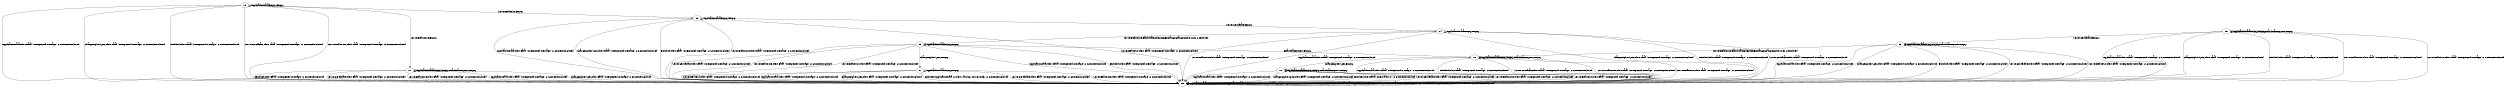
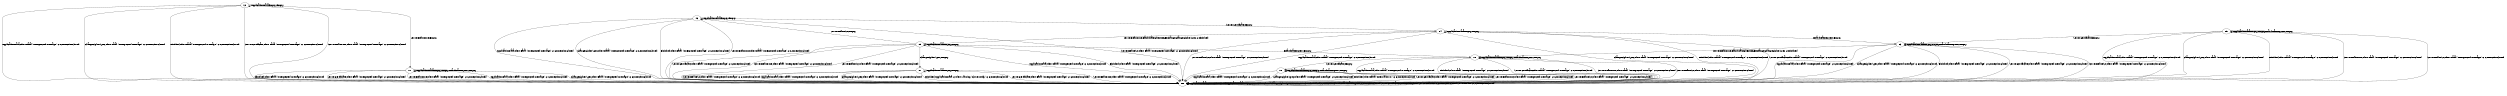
  digraph {
    n1 [label=s2]
    n2 [label=s1]
    n3 [label=s6]
    n4 [label=s80]
    n5 [label=s4]
    n6 [label=s0]
    n7 [label=s5]
    n8 [label=s3]
    n9 [label=s8]
    n10 [label=s9]
    n11 [label=s7]
    n1 -> n1 [label="ApplicationDataEmpty/Empty"]
    n1 -> n2 [label="ServerHelloDone/Empty"]
-   n1 -> n3 [label="ServerHelloRSA/Empty"]
+   n10 -> n3 [label="ServerHelloRSA/Empty"]
    n1 -> n4 [label="ApplicationData/Alert Fatal (Unexpected message) & ConnectionClosed"]
    n1 -> n4 [label="ChangeCipherSpec/Alert Fatal (Unexpected message) & ConnectionClosed"]
    n1 -> n4 [label="Finished/Alert Fatal (Unexpected message) & ConnectionClosed"]
    n1 -> n4 [label="ServerCertificate/Alert Fatal (Unexpected message) & ConnectionClosed"]
    n1 -> n4 [label="ServerHelloDone/Alert Fatal (Unexpected message) & ConnectionClosed"]
    n2 -> n2 [label="ApplicationDataEmpty/Empty"]
    n2 -> n2 [label="HeartbeatRequest/Empty"]
    n2 -> n4 [label="ApplicationData/Alert Fatal (Unexpected message) & ConnectionClosed"]
    n2 -> n4 [label="ChangeCipherSpec/Alert Fatal (Unexpected message) & ConnectionClosed"]
    n2 -> n4 [label="Finished/Alert Fatal (Unexpected message) & ConnectionClosed"]
    n2 -> n4 [label="ServerCertificate/Alert Fatal (Unexpected message) & ConnectionClosed"]
    n2 -> n4 [label="ServerHelloDone/Alert Fatal (Unexpected message) & ConnectionClosed"]
    n3 -> n3 [label="ApplicationDataEmpty/Empty"]
    n3 -> n4 [label="ApplicationData/Alert Fatal (Unexpected message) & ConnectionClosed"]
    n3 -> n4 [label="ChangeCipherSpec/Alert Fatal (Unexpected message) & ConnectionClosed"]
    n3 -> n4 [label="Finished/Alert Fatal (Unexpected message) & ConnectionClosed"]
    n3 -> n4 [label="ServerHelloDone/Alert Fatal (Unexpected message) & ConnectionClosed"]
    n3 -> n4 [label="ServerHelloRSA/Alert Fatal (Unexpected message) & ConnectionClosed"]
    n3 -> n5 [label="ServerCertificate/Empty"]
    n4 -> n4 [label="ApplicationData/ConnectionClosed"]
    n4 -> n4 [label="ApplicationDataEmpty/ConnectionClosed"]
    n4 -> n4 [label="ChangeCipherSpec/ConnectionClosed"]
    n4 -> n4 [label="Finished/ConnectionClosed"]
    n4 -> n4 [label="HeartbeatRequest/ConnectionClosed"]
    n4 -> n4 [label="ServerCertificate/ConnectionClosed"]
    n4 -> n4 [label="ServerHelloDone/ConnectionClosed"]
    n4 -> n4 [label="ServerHelloRSA/ConnectionClosed"]
    n5 -> n4 [label="ApplicationData/Alert Fatal (Unexpected message) & ConnectionClosed"]
    n5 -> n4 [label="ChangeCipherSpec/Alert Fatal (Unexpected message) & ConnectionClosed"]
    n5 -> n4 [label="Finished/Alert Fatal (Unexpected message) & ConnectionClosed"]
    n5 -> n4 [label="ServerCertificate/Alert Fatal (Unexpected message) & ConnectionClosed"]
    n5 -> n4 [label="ServerHelloRSA/Alert Fatal (Unexpected message) & ConnectionClosed"]
    n5 -> n5 [label="ApplicationDataEmpty/Empty"]
+   n5 -> n8 [label="HeartbeatRequest/Empty"]
    n5 -> n10 [label="ServerHelloDone/HandshakeClientKeyExchangeChangeCipherSpec & Finished"]
    n6 -> n4 [label="ApplicationData/Alert Fatal (Unexpected message) & ConnectionClosed"]
    n6 -> n4 [label="ChangeCipherSpec/Alert Fatal (Unexpected message) & ConnectionClosed"]
    n6 -> n4 [label="Finished/Alert Fatal (Internal error) & ConnectionClosed"]
    n6 -> n4 [label="ServerCertificate/Alert Fatal (Unexpected message) & ConnectionClosed"]
    n6 -> n4 [label="ServerHelloDone/Alert Fatal (Unexpected message) & ConnectionClosed"]
    n6 -> n4 [label="ServerHelloRSA/Alert Fatal (Unexpected message) & ConnectionClosed"]
    n6 -> n6 [label="ApplicationDataEmpty/Empty"]
    n6 -> n6 [label="HeartbeatRequest/Empty"]
    n7 -> n4 [label="ApplicationData/Alert Fatal (Unexpected message) & ConnectionClosed"]
    n7 -> n4 [label="ChangeCipherSpec/Alert Fatal (Unexpected message) & ConnectionClosed"]
    n7 -> n4 [label="Finished/Alert Fatal (Unexpected message) & ConnectionClosed"]
    n7 -> n4 [label="ServerHelloDone/Alert Fatal (Unexpected message) & ConnectionClosed"]
    n7 -> n4 [label="ServerHelloRSA/Alert Fatal (Unexpected message) & ConnectionClosed"]
    n7 -> n7 [label="ApplicationDataEmpty/Empty"]
    n7 -> n7 [label="HeartbeatRequest/Empty"]
    n7 -> n8 [label="ServerCertificate/Empty"]
    n8 -> n4 [label="ApplicationData/Alert Fatal (Unexpected message) & ConnectionClosed"]
    n8 -> n4 [label="ChangeCipherSpec/Alert Fatal (Unexpected message) & ConnectionClosed"]
    n8 -> n4 [label="Finished/Alert Fatal (Unexpected message) & ConnectionClosed"]
    n8 -> n4 [label="ServerCertificate/Alert Fatal (Unexpected message) & ConnectionClosed"]
    n8 -> n4 [label="ServerHelloRSA/Alert Fatal (Unexpected message) & ConnectionClosed"]
    n8 -> n8 [label="ApplicationDataEmpty/Empty"]
    n8 -> n8 [label="HeartbeatRequest/Empty"]
    n8 -> n9 [label="ServerHelloDone/HandshakeClientKeyExchangeChangeCipherSpec & Finished"]
    n9 -> n4 [label="ApplicationData/Alert Fatal (Unexpected message) & ConnectionClosed"]
    n9 -> n4 [label="Finished/Alert Fatal (Unexpected message) & ConnectionClosed"]
    n9 -> n4 [label="ServerCertificate/Alert Fatal (Unexpected message) & ConnectionClosed"]
    n9 -> n4 [label="ServerHelloDone/Alert Fatal (Unexpected message) & ConnectionClosed"]
    n9 -> n4 [label="ServerHelloRSA/Alert Fatal (Unexpected message) & ConnectionClosed"]
-   n9 -> n6 [label="ChangeCipherSpec/Empty"]
+   n9 -> n6 [label="ServerCertificate/Empty"]
    n9 -> n9 [label="ApplicationDataEmpty/Empty"]
    n9 -> n9 [label="HeartbeatRequest/Empty"]
    n10 -> n4 [label="ApplicationData/Alert Fatal (Unexpected message) & ConnectionClosed"]
    n10 -> n4 [label="Finished/Alert Fatal (Unexpected message) & ConnectionClosed"]
    n10 -> n4 [label="ServerCertificate/Alert Fatal (Unexpected message) & ConnectionClosed"]
    n10 -> n4 [label="ServerHelloDone/Alert Fatal (Unexpected message) & ConnectionClosed"]
    n10 -> n4 [label="ServerHelloRSA/Alert Fatal (Unexpected message) & ConnectionClosed"]
    n10 -> n9 [label="HeartbeatRequest/Empty"]
    n10 -> n10 [label="ApplicationDataEmpty/Empty"]
    n10 -> n11 [label="ChangeCipherSpec/Empty"]
    n11 -> n4 [label="ApplicationData/Alert Fatal (Unexpected message) & ConnectionClosed"]
    n11 -> n4 [label="ChangeCipherSpec/Alert Fatal (Unexpected message) & ConnectionClosed"]
    n11 -> n4 [label="Finished/ApplicationData & Alert Warning (Close notify) & ConnectionClosed"]
    n11 -> n4 [label="ServerCertificate/Alert Fatal (Unexpected message) & ConnectionClosed"]
    n11 -> n4 [label="ServerHelloDone/Alert Fatal (Unexpected message) & ConnectionClosed"]
    n11 -> n4 [label="ServerHelloRSA/Alert Fatal (Unexpected message) & ConnectionClosed"]
    n11 -> n11 [label="ApplicationDataEmpty/Empty"]
  }
